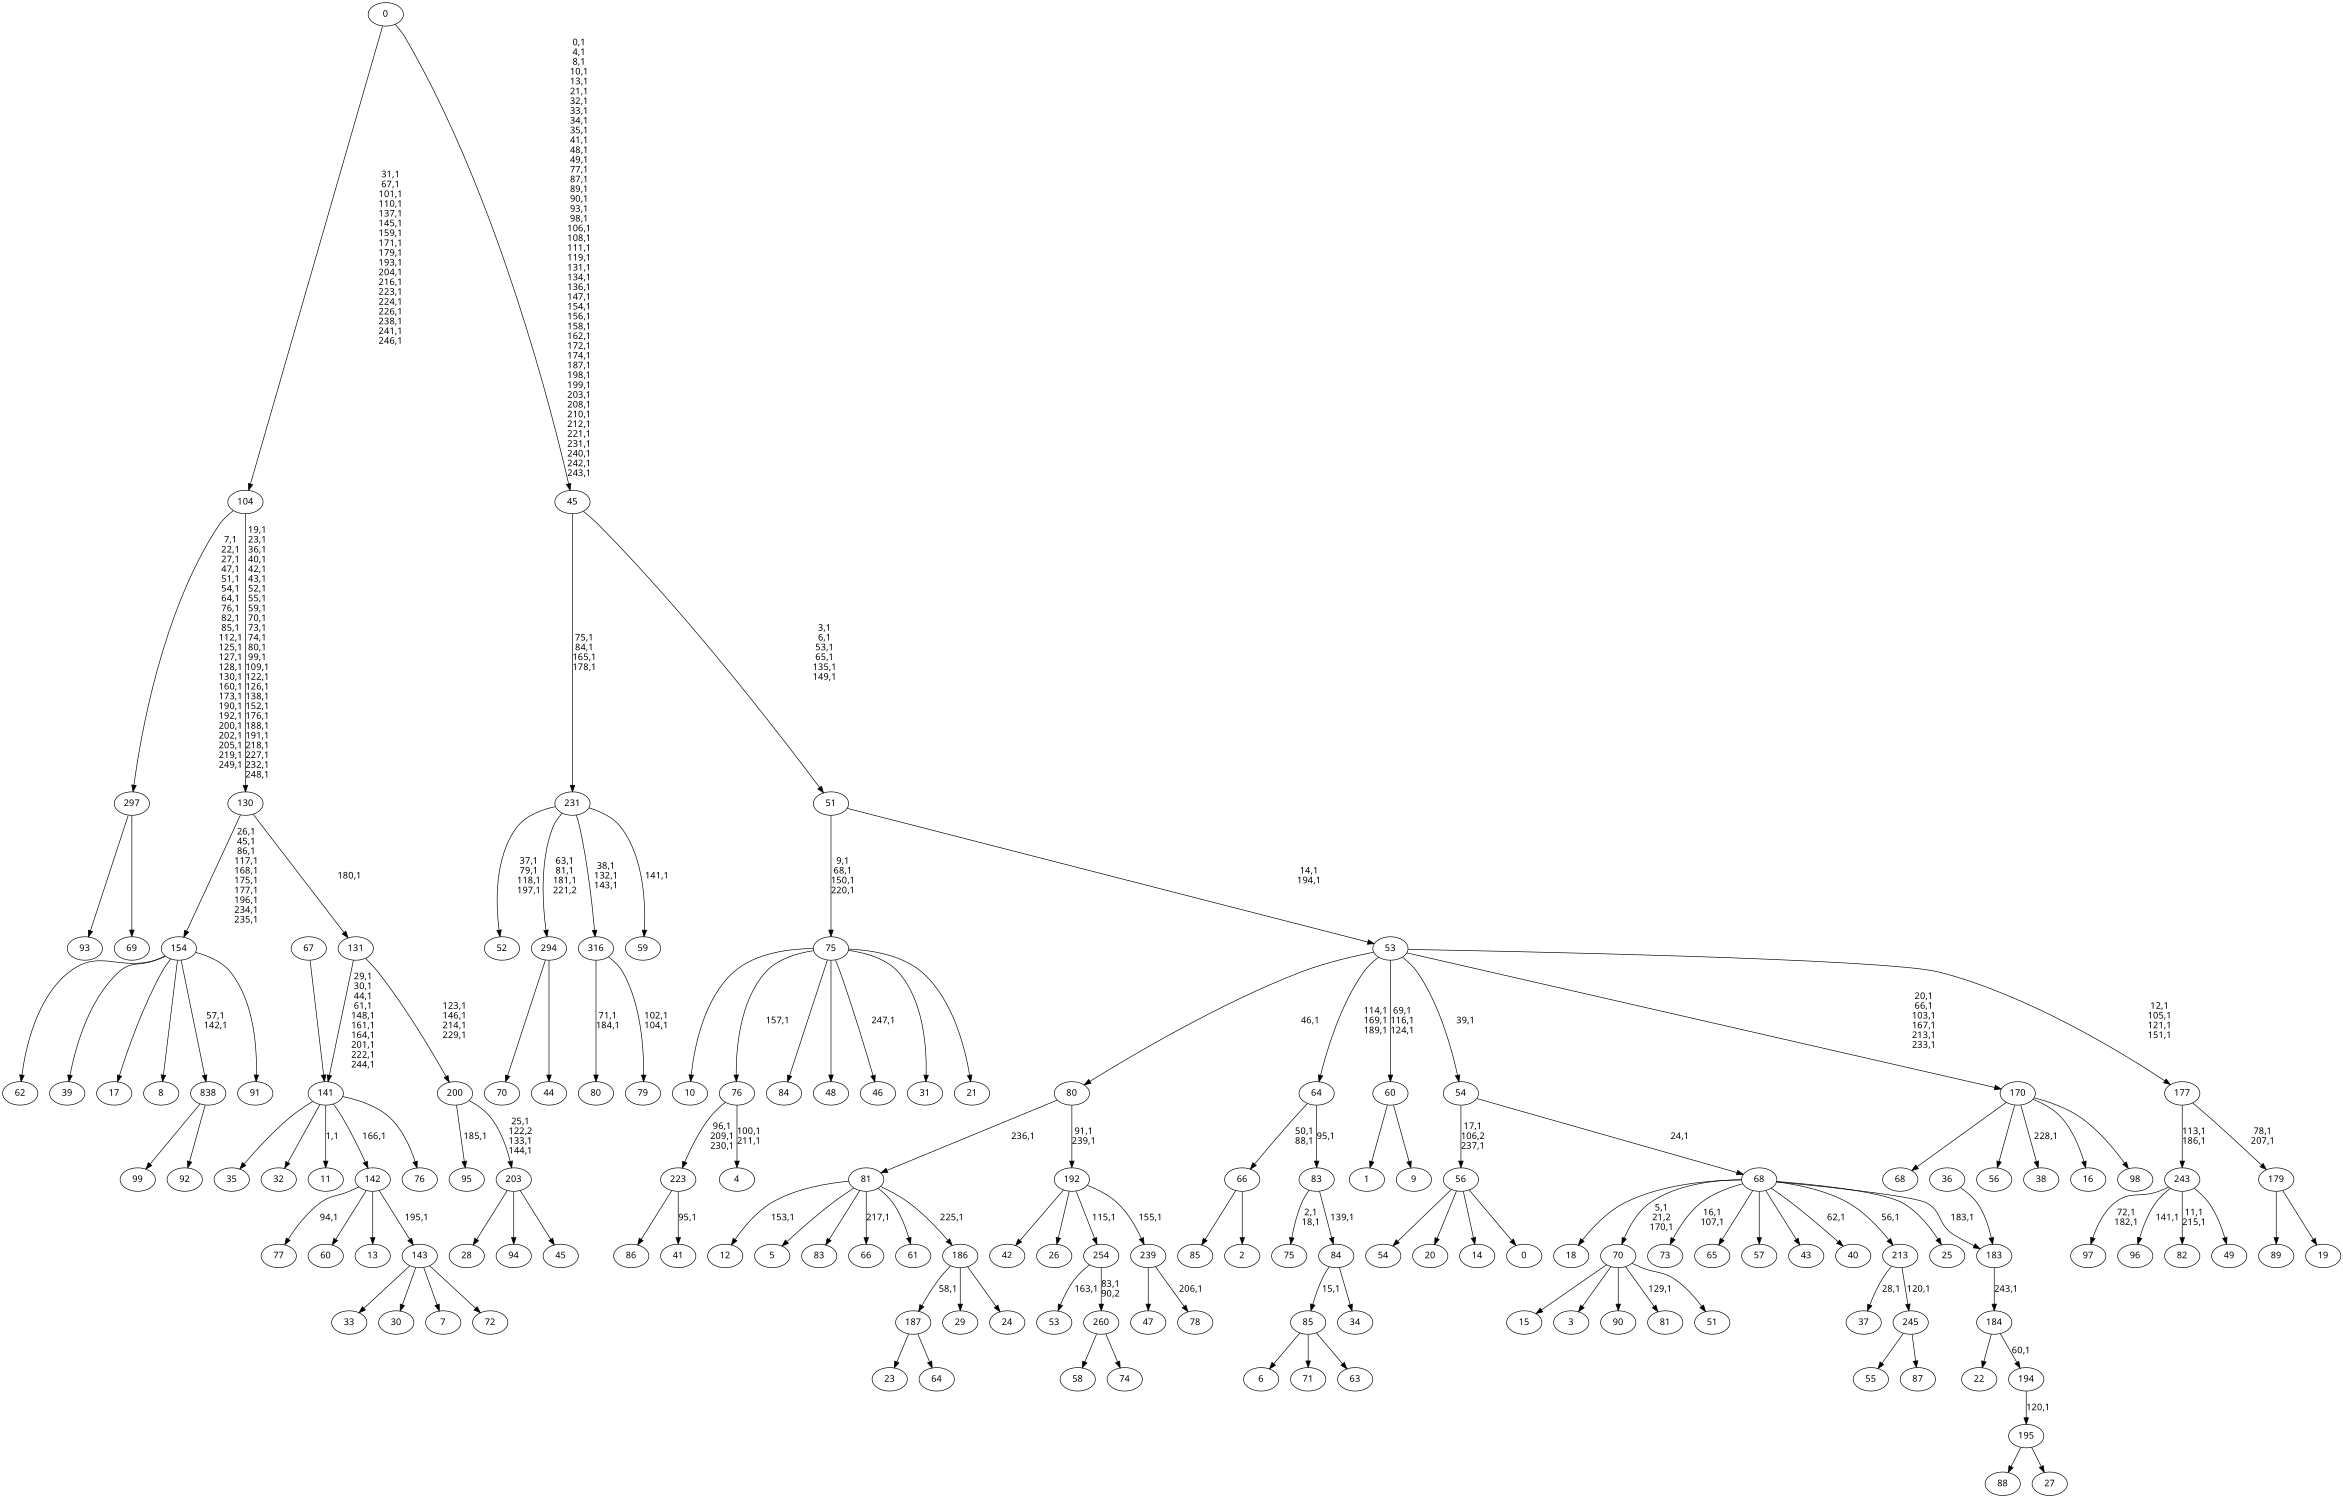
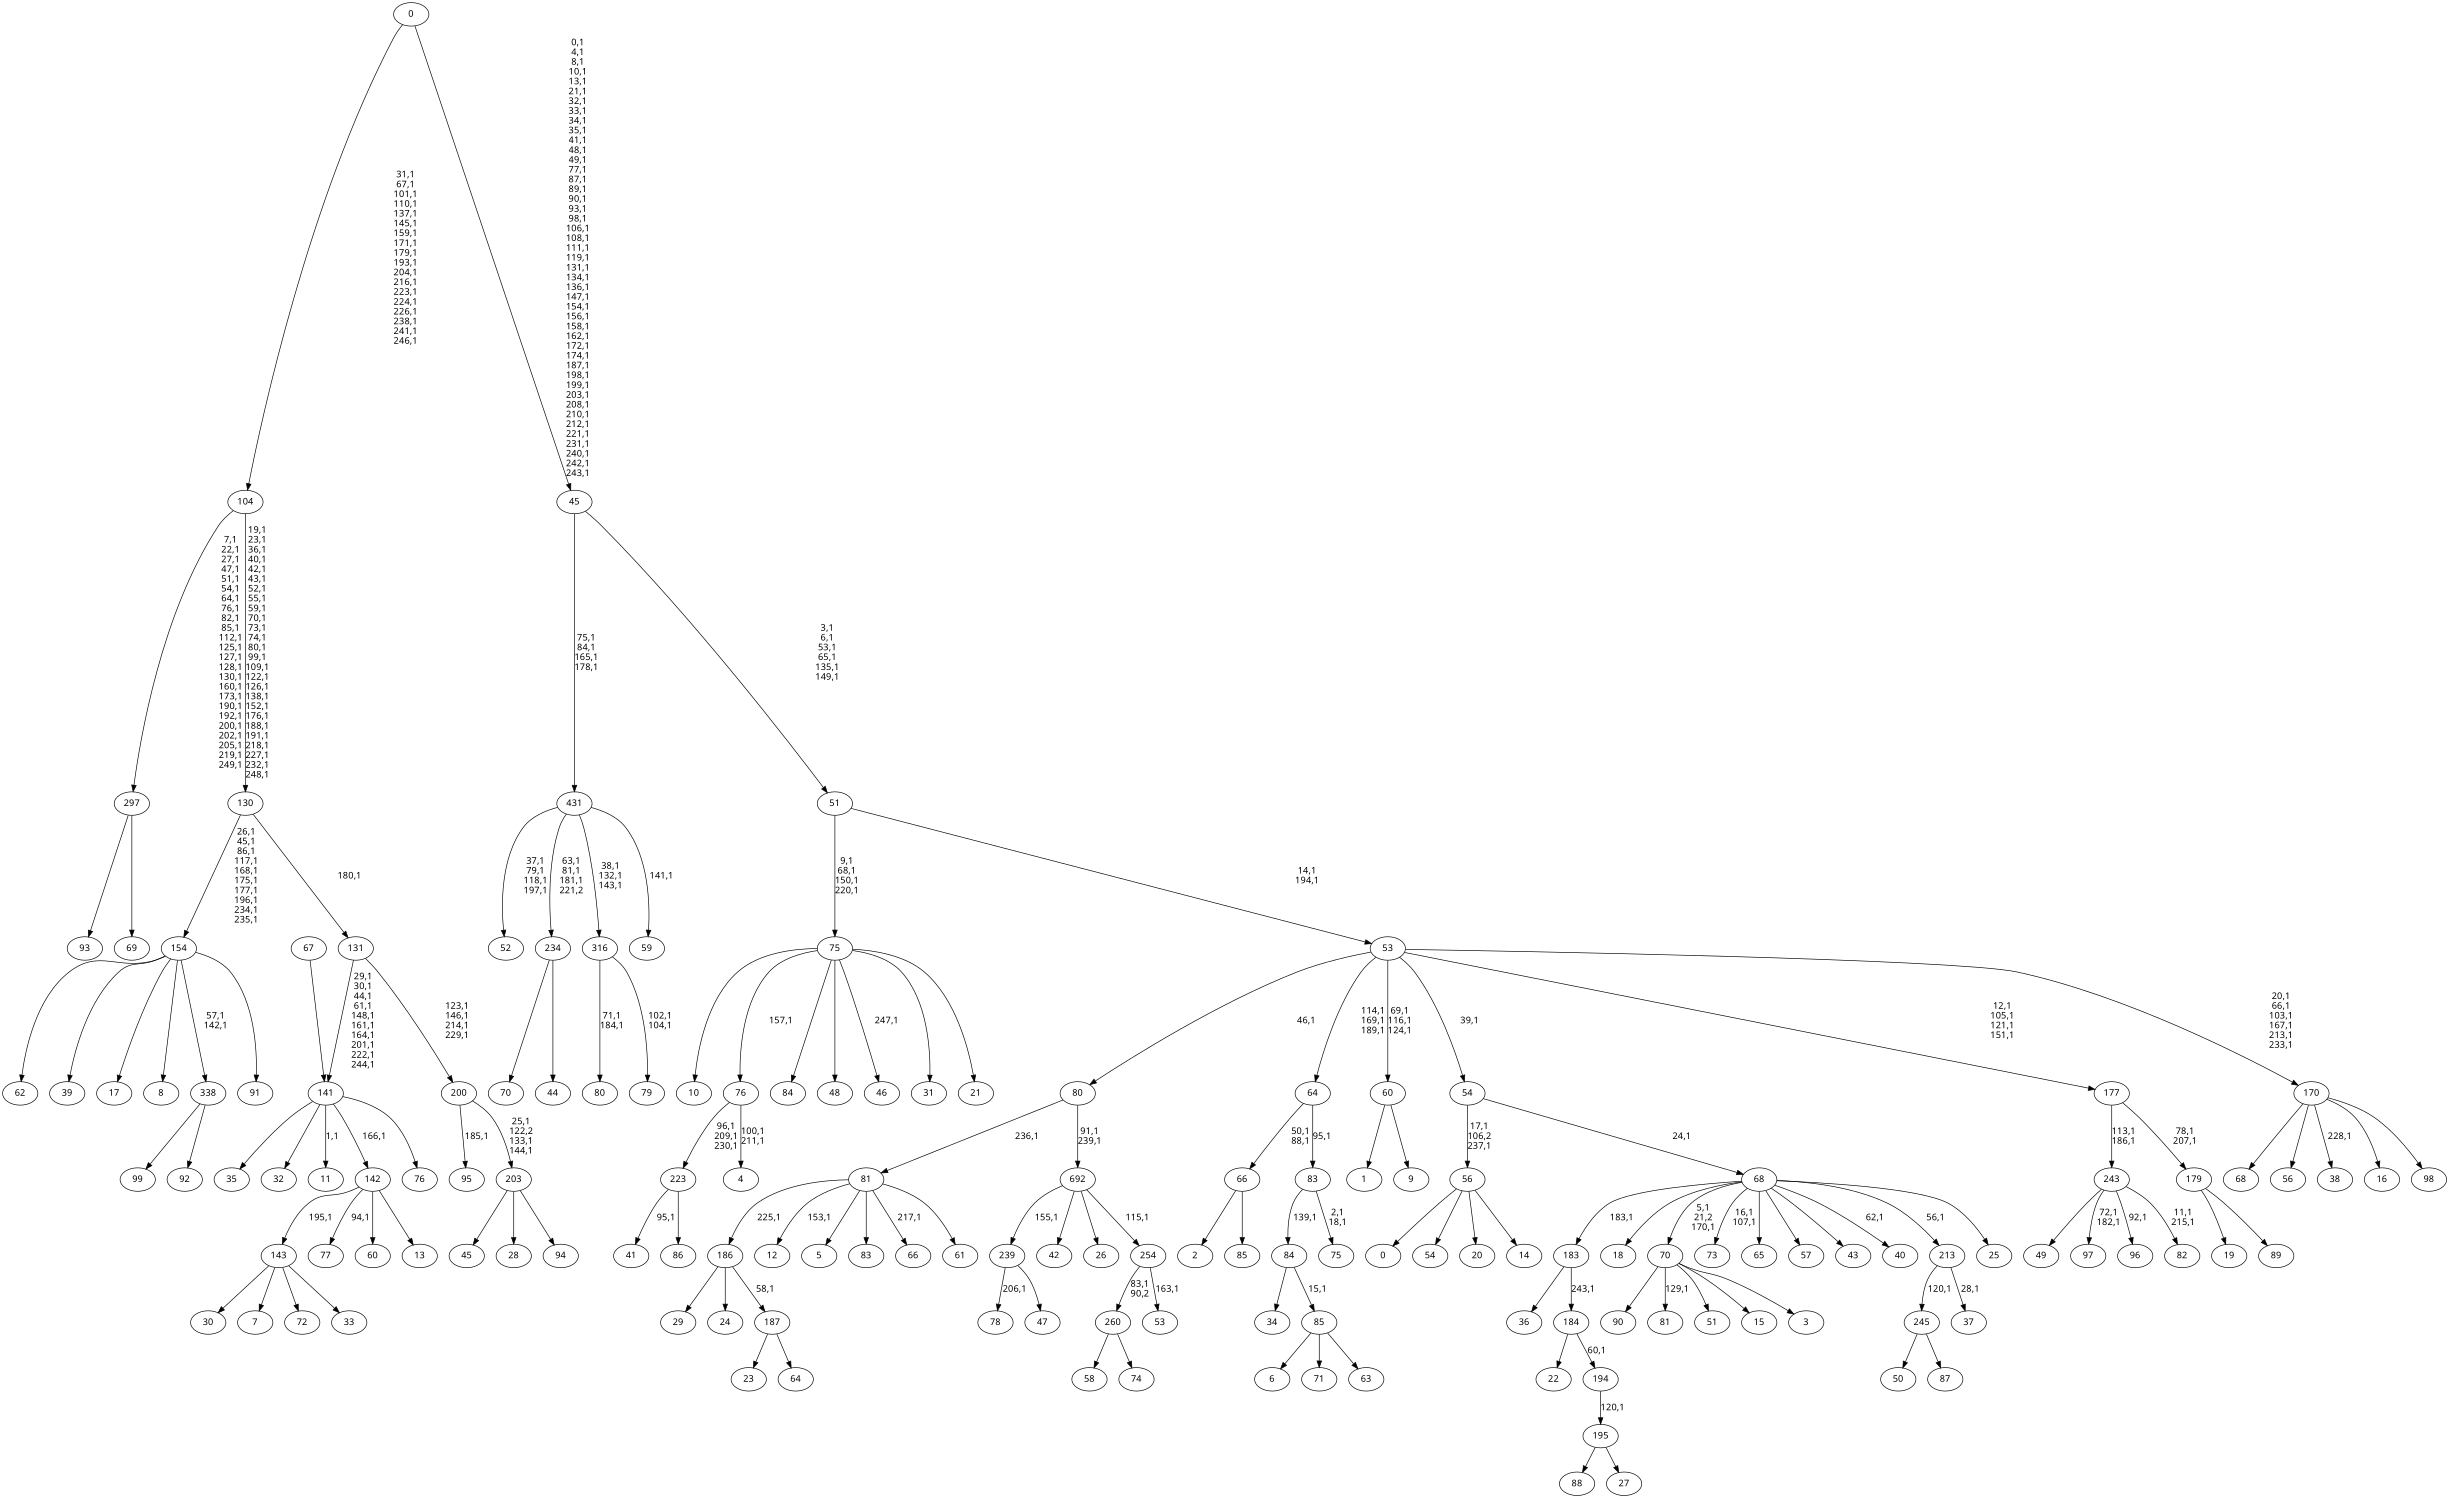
  digraph {
    fontname="Noto Sans"
    node [fontname="Noto Sans"]
    edge [fontname="Noto Sans"]
    n1 [label=99]
    n2 [label=98]
    n3 [label=97]
    n4 [label=96]
    n5 [label=95]
    n6 [label=94]
    n7 [label=93]
    n8 [label=92]
-   338 [label=838]
+   338
    n10 [label=91]
    n11 [label=90]
    n12 [label=89]
    n13 [label=88]
    n14 [label=87]
    n15 [label=86]
    n16 [label=85]
    n17 [label=84]
    n18 [label=83]
    n19 [label=82]
    n20 [label=81]
    n21 [label=80]
    n22 [label=79]
    316
    n24 [label=78]
    n25 [label=77]
    n26 [label=76]
    n27 [label=75]
    n28 [label=74]
    n29 [label=73]
    n30 [label=72]
    n31 [label=71]
    n32 [label=70]
    n33 [label=69]
    297
    n35 [label=68]
    n36 [label=67]
    141
    n38 [label=66]
    n39 [label=65]
    n40 [label=64]
    n41 [label=63]
    n42 [label=62]
    n43 [label=61]
    n44 [label=60]
    n45 [label=59]
    n46 [label=58]
    260
    n48 [label=57]
    n49 [label=56]
    n50 [label=54]
    n51 [label=53]
    n52 [label=254]
    n53 [label=52]
    n54 [label=51]
-   n55 [label=55]
+   n55 [label=50]
    245
    n57 [label=49]
    243
    n59 [label=48]
    n60 [label=47]
    239
    n62 [label=46]
    n63 [label=45]
    n64 [label=44]
-   234 [label=294]
-   231
+   234
+   231 [label=431]
    n67 [label=43]
    n68 [label=42]
    n69 [label=41]
    223
    n71 [label=40]
    n72 [label=39]
    n73 [label=38]
    n74 [label=37]
    213
    n76 [label=36]
    n77 [label=35]
    n78 [label=34]
    n79 [label=33]
    n80 [label=32]
    n81 [label=31]
    n82 [label=30]
    n83 [label=29]
    n84 [label=28]
    203
    200
    n87 [label=27]
    195
    194
    n90 [label=26]
-   192
+   192 [label=692]
    n92 [label=25]
    n93 [label=24]
    n94 [label=23]
    187
    186
    n97 [label=22]
    184
    183
    n100 [label=21]
    n101 [label=20]
    n102 [label=19]
    179
    177
    n105 [label=18]
    n106 [label=17]
    n107 [label=16]
    170
    n109 [label=15]
    n110 [label=14]
    n111 [label=13]
    n112 [label=12]
    n113 [label=11]
    n114 [label=10]
    n115 [label=9]
    n116 [label=8]
    154
    n118 [label=7]
    143
    142
    131
    130
    104
    n124 [label=6]
    85
    84
    83
    n128 [label=5]
    81
    80
    n131 [label=4]
    76
    75
    n134 [label=3]
    70
    68
    n137 [label=2]
    66
    64
    n140 [label=1]
    60
    n142 [label=0]
    56
    54
    53
    51
    45
    0
    338 -> n1
    338 -> n8
    316 -> n21 [label="71,1\n184,1"]
    316 -> n22 [label="102,1\n104,1"]
    297 -> n7
    297 -> n33
    n36 -> 141
    141 -> n26
    141 -> n77
    141 -> n80
    141 -> n113 [label="1,1"]
    141 -> 142 [label="166,1"]
    260 -> n28
    260 -> n46
    n52 -> 260 [label="83,1\n90,2"]
    n52 -> n51 [label="163,1"]
    245 -> n14
    245 -> n55
    243 -> n3 [label="72,1\n182,1"]
-   243 -> n4 [label="141,1"]
+   243 -> n4 [label="92,1"]
    243 -> n19 [label="11,1\n215,1"]
    243 -> n57
    239 -> n24 [label="206,1"]
    239 -> n60
    234 -> n32
    234 -> n64
    231 -> 316 [label="38,1\n132,1\n143,1"]
    231 -> n45 [label="141,1"]
    231 -> n53 [label="37,1\n79,1\n118,1\n197,1"]
    231 -> 234 [label="63,1\n81,1\n181,1\n221,2"]
    223 -> n15
    223 -> n69 [label="95,1"]
    213 -> 245 [label="120,1"]
    213 -> n74 [label="28,1"]
    203 -> n6
    203 -> n63
    203 -> n84
    200 -> n5 [label="185,1"]
    200 -> 203 [label="25,1\n122,2\n133,1\n144,1"]
    195 -> n13
    195 -> n87
    194 -> 195 [label="120,1"]
    192 -> n52 [label="115,1"]
    192 -> 239 [label="155,1"]
    192 -> n68
    192 -> n90
    187 -> n40
    187 -> n94
    186 -> n83
    186 -> n93
    186 -> 187 [label="58,1"]
    184 -> 194 [label="60,1"]
    184 -> n97
-   n76 -> 183
+   183 -> n76
    183 -> 184 [label="243,1"]
    179 -> n12
    179 -> n102
    177 -> 243 [label="113,1\n186,1"]
    177 -> 179 [label="78,1\n207,1"]
    170 -> n2
    170 -> n35
    170 -> n49
    170 -> n73 [label="228,1"]
    170 -> n107
    154 -> 338 [label="57,1\n142,1"]
    154 -> n10
    154 -> n42
    154 -> n72
    154 -> n106
    154 -> n116
    143 -> n30
    143 -> n79
    143 -> n82
    143 -> n118
    142 -> n25 [label="94,1"]
    142 -> n44
    142 -> n111
    142 -> 143 [label="195,1"]
    131 -> 141 [label="29,1\n30,1\n44,1\n61,1\n148,1\n161,1\n164,1\n201,1\n222,1\n244,1"]
    131 -> 200 [label="123,1\n146,1\n214,1\n229,1"]
    130 -> 154 [label="26,1\n45,1\n86,1\n117,1\n168,1\n175,1\n177,1\n196,1\n234,1\n235,1"]
    130 -> 131 [label="180,1"]
    104 -> 297 [label="7,1\n22,1\n27,1\n47,1\n51,1\n54,1\n64,1\n76,1\n82,1\n85,1\n112,1\n125,1\n127,1\n128,1\n130,1\n160,1\n173,1\n190,1\n192,1\n200,1\n202,1\n205,1\n219,1\n249,1"]
    104 -> 130 [label="19,1\n23,1\n36,1\n40,1\n42,1\n43,1\n52,1\n55,1\n59,1\n70,1\n73,1\n74,1\n80,1\n99,1\n109,1\n122,1\n126,1\n138,1\n152,1\n176,1\n188,1\n191,1\n218,1\n227,1\n232,1\n248,1"]
    85 -> n31
    85 -> n41
    85 -> n124
    84 -> n78
    84 -> 85 [label="15,1"]
    83 -> n27 [label="2,1\n18,1"]
    83 -> 84 [label="139,1"]
    81 -> n18
    81 -> n38 [label="217,1"]
    81 -> n43
    81 -> 186 [label="225,1"]
    81 -> n112 [label="153,1"]
    81 -> n128
    80 -> 192 [label="91,1\n239,1"]
    80 -> 81 [label="236,1"]
    76 -> 223 [label="96,1\n209,1\n230,1"]
    76 -> n131 [label="100,1\n211,1"]
    75 -> n17
    75 -> n59
    75 -> n62 [label="247,1"]
    75 -> n81
    75 -> n100
    75 -> n114
    75 -> 76 [label="157,1"]
    70 -> n11
    70 -> n20 [label="129,1"]
    70 -> n54
    70 -> n109
    70 -> n134
    68 -> n29 [label="16,1\n107,1"]
    68 -> n39
    68 -> n48
    68 -> n67
    68 -> n71 [label="62,1"]
    68 -> 213 [label="56,1"]
    68 -> n92
    68 -> 183 [label="183,1"]
    68 -> n105
    68 -> 70 [label="5,1\n21,2\n170,1"]
    66 -> n16
    66 -> n137
    64 -> 83 [label="95,1"]
    64 -> 66 [label="50,1\n88,1"]
    60 -> n115
    60 -> n140
    56 -> n50
    56 -> n101
    56 -> n110
    56 -> n142
    54 -> 68 [label="24,1"]
    54 -> 56 [label="17,1\n106,2\n237,1"]
    53 -> 177 [label="12,1\n105,1\n121,1\n151,1"]
    53 -> 170 [label="20,1\n66,1\n103,1\n167,1\n213,1\n233,1"]
    53 -> 80 [label="46,1"]
    53 -> 64 [label="114,1\n169,1\n189,1"]
    53 -> 60 [label="69,1\n116,1\n124,1"]
    53 -> 54 [label="39,1"]
    51 -> 75 [label="9,1\n68,1\n150,1\n220,1"]
    51 -> 53 [label="14,1\n194,1"]
    45 -> 231 [label="75,1\n84,1\n165,1\n178,1"]
    45 -> 51 [label="3,1\n6,1\n53,1\n65,1\n135,1\n149,1"]
    0 -> 104 [label="31,1\n67,1\n101,1\n110,1\n137,1\n145,1\n159,1\n171,1\n179,1\n193,1\n204,1\n216,1\n223,1\n224,1\n226,1\n238,1\n241,1\n246,1"]
    0 -> 45 [label="0,1\n4,1\n8,1\n10,1\n13,1\n21,1\n32,1\n33,1\n34,1\n35,1\n41,1\n48,1\n49,1\n77,1\n87,1\n89,1\n90,1\n93,1\n98,1\n106,1\n108,1\n111,1\n119,1\n131,1\n134,1\n136,1\n147,1\n154,1\n156,1\n158,1\n162,1\n172,1\n174,1\n187,1\n198,1\n199,1\n203,1\n208,1\n210,1\n212,1\n221,1\n231,1\n240,1\n242,1\n243,1"]
  }
